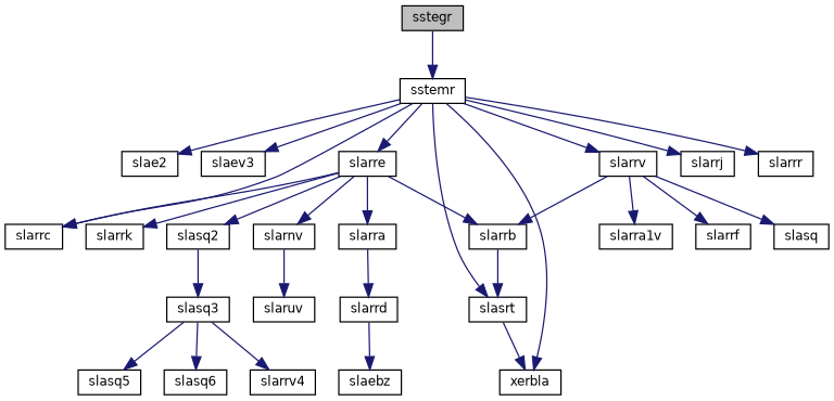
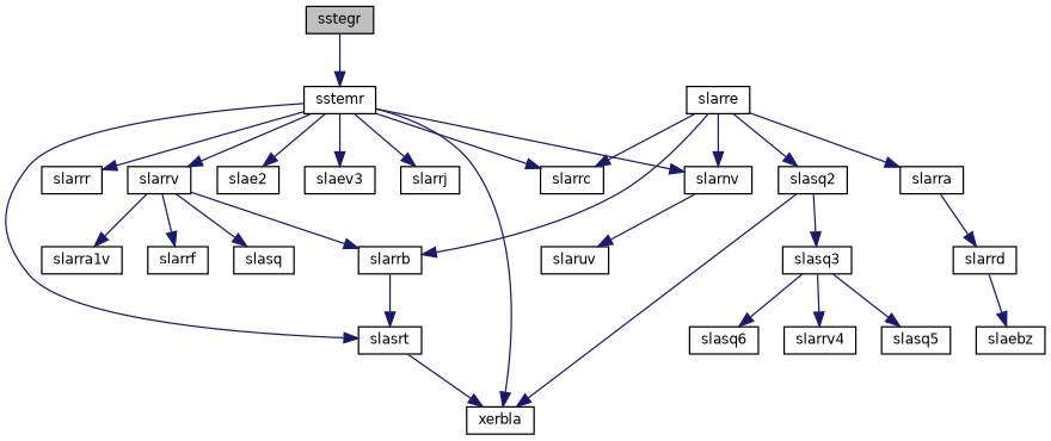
  digraph {
    rankdir=TB
    node [color=black fillcolor=white fontname=Helvetica fontsize=10 shape=record style=filled]
    edge [color=midnightblue fontname=Helvetica fontsize=10 labelfontname=Helvetica labelfontsize=10 style=solid]
    n1 [fillcolor=grey75 fontcolor=black height=0.2 label=sstegr width=0.4]
    n2 [height=0.2 label=sstemr width=0.4]
    n3 [height=0.2 label=slae2 width=0.4]
    n4 [height=0.2 label=slaev3 width=0.4]
    n5 [height=0.2 label=slarrc width=0.4]
    n6 [height=0.2 label=slarre width=0.4]
    n7 [height=0.2 label=slasrt width=0.4]
    n8 [height=0.2 label=xerbla width=0.4]
    n9 [height=0.2 label=slarrj width=0.4]
    n10 [height=0.2 label=slarrr width=0.4]
    n11 [height=0.2 label=slarrv width=0.4]
    n12 [height=0.2 label=slarnv width=0.4]
    n13 [height=0.2 label=slarra width=0.4]
    n14 [height=0.2 label=slarrb width=0.4]
-   n15 [height=0.2 label=slarrk width=0.4]
    n16 [height=0.2 label=slasq2 width=0.4]
    n17 [height=0.2 label=slarra1v width=0.4]
    n18 [height=0.2 label=slarrf width=0.4]
    n19 [height=0.2 label=slasq width=0.4]
    n20 [height=0.2 label=slaruv width=0.4]
    n21 [height=0.2 label=slarrd width=0.4]
    n22 [height=0.2 label=slaebz width=0.4]
    n23 [height=0.2 label=slasq3 width=0.4]
    n24 [height=0.2 label=slarrv4 width=0.4]
    n25 [height=0.2 label=slasq5 width=0.4]
    n26 [height=0.2 label=slasq6 width=0.4]
    n1 -> n2
    n2 -> n3
    n2 -> n4
    n2 -> n5
-   n2 -> n6
+   n2 -> n12
    n2 -> n7
    n2 -> n8
    n2 -> n9
    n2 -> n10
    n2 -> n11
    n6 -> n5
    n6 -> n12
    n6 -> n13
    n6 -> n14
-   n6 -> n15
    n6 -> n16
    n7 -> n8
    n11 -> n14
    n11 -> n17
    n11 -> n18
    n11 -> n19
    n12 -> n20
    n13 -> n21
    n14 -> n7
+   n16 -> n8
    n16 -> n23
    n21 -> n22
    n23 -> n24
    n23 -> n25
    n23 -> n26
  }
